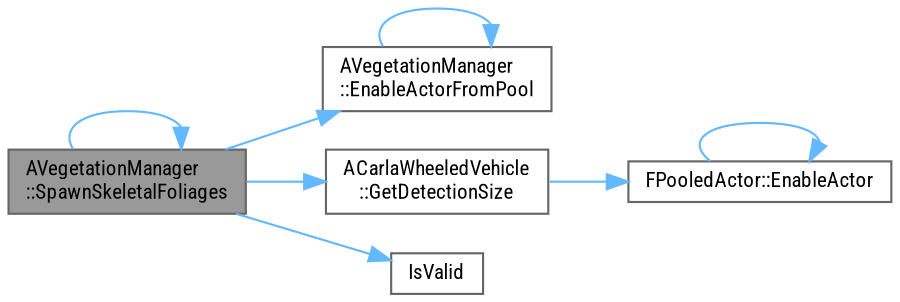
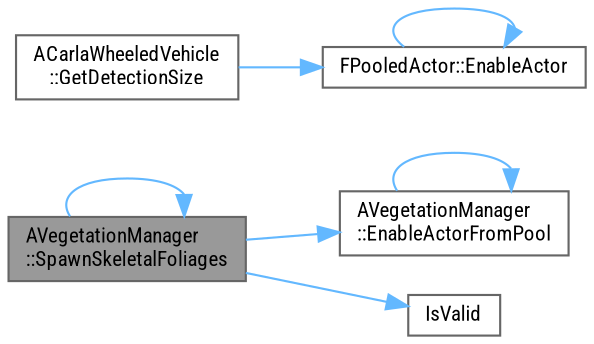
  digraph {
    fontname="Roboto Condensed"
    rankdir=LR
    node [color=grey40 fillcolor=white fontname="Roboto Condensed" fontsize=10 shape=box style=filled]
    edge [color=steelblue1 fontname="Roboto Condensed" fontsize=10 labelfontname=Helvetica labelfontsize=10 style=solid]
    n1 [color=gray40 fillcolor=grey60 fontcolor=black height=0.2 label="AVegetationManager\l::SpawnSkeletalFoliages" width=0.4]
    n2 [height=0.2 label="AVegetationManager\l::EnableActorFromPool" width=0.4]
    n3 [height=0.2 label="ACarlaWheeledVehicle\l::GetDetectionSize" width=0.4]
    n4 [height=0.2 label=IsValid width=0.4]
    n5 [height=0.2 label="FPooledActor::EnableActor" width=0.4]
    n1 -> n1
    n1 -> n2
-   n1 -> n3
    n1 -> n4
    n2 -> n2
    n3 -> n5
    n5 -> n5
  }
